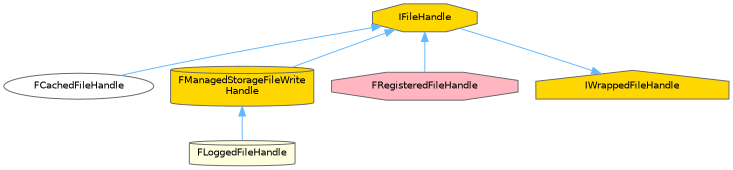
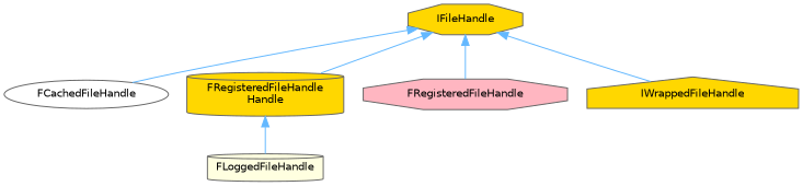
  digraph {
    rankdir=TB
    node [color=grey40 fillcolor=gold fontname=Helvetica fontsize=10 shape=octagon style=filled]
    edge [color=steelblue1 dir=back fontname=Helvetica fontsize=10 labelfontname=Helvetica labelfontsize=10 style=solid]
    n1 [height=0.2 label=IFileHandle width=0.4]
    n2 [fillcolor=white height=0.2 label=FCachedFileHandle shape=ellipse width=0.4]
-   n3 [height=0.2 label="FManagedStorageFileWrite\lHandle" shape=cylinder width=0.4]
+   n3 [height=0.2 label="FRegisteredFileHandle\lHandle" shape=cylinder width=0.4]
    n4 [fillcolor=lightpink height=0.2 label=FRegisteredFileHandle width=0.4]
    n5 [height=0.2 label=IWrappedFileHandle shape=house width=0.4]
    n6 [fillcolor=lightyellow height=0.2 label=FLoggedFileHandle shape=cylinder width=0.4]
    n1 -> n2
    n1 -> n3
    n1 -> n4
-   n5 -> n1
+   n1 -> n5
    n3 -> n6
  }
